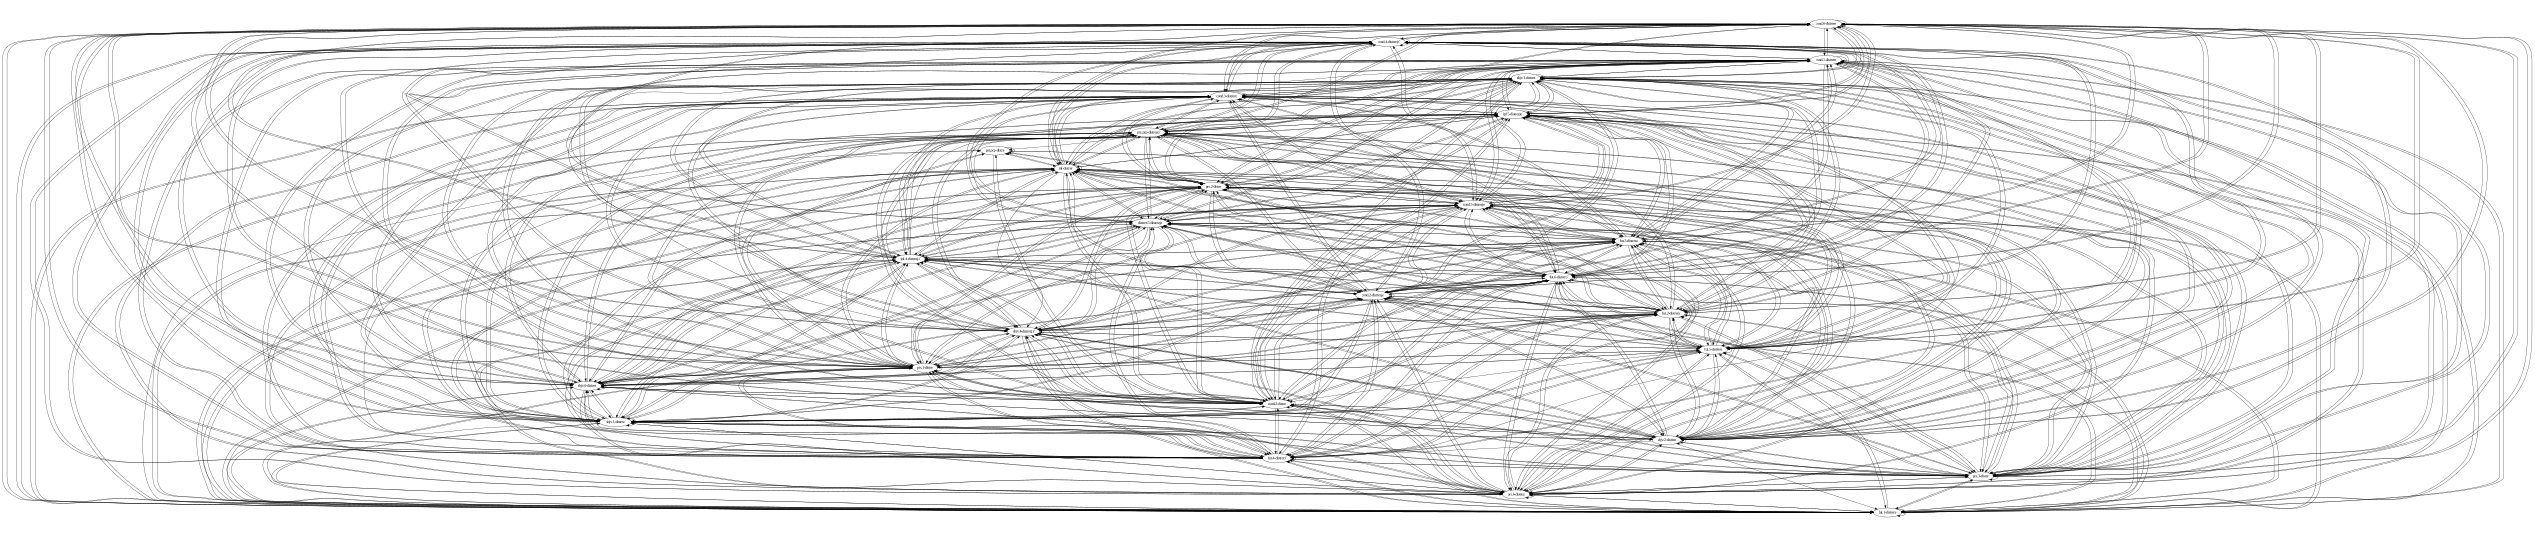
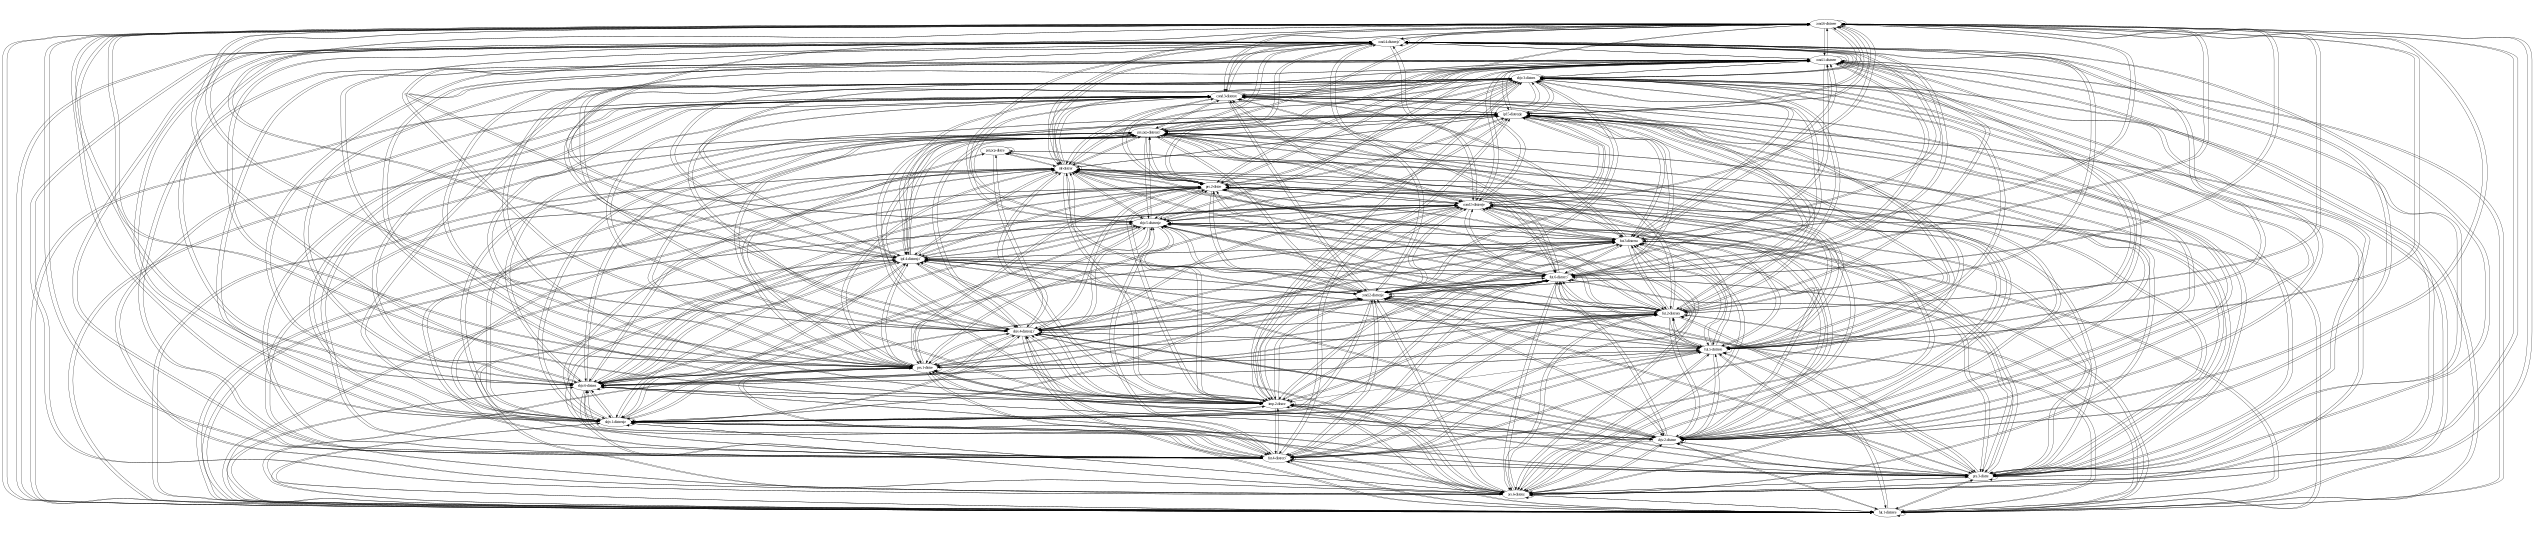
  digraph {
    fontname="Liberation Serif"
    node [fontname="Liberation Serif" tense=cond weight=1.0]
    edge [fontname="Liberation Serif" weight=1.0]
    n1 [cell="cond.6" label="cond.6-distrere"]
    n2 [cell="cond.4" label="cond.4-distrerjɔ̃"]
    n3 [cell="fut.1" label="fut.1-distrere" tense=fut]
    n4 [cell="prs.6" label="prs.6-distrez" tense=prs]
    n5 [cell=inf label="inf-distrer" tense=inf]
    n6 [cell="prs.3" label="prs.3-distre" tense=prs]
    n7 [cell="fut.4" label="fut.4-distrerɔ̃" tense=fut]
    n8 [cell="sbjv.2" label="sbjv.2-distrez" tense=sbjv]
-   n9 [cell="sbjv.1" label="sbjv.1-distrez" tense=sbjv]
-   n10 [cell="imp.2" label="cond.2-distre" tense=imp]
+   n9 [cell="sbjv.1" label="sbjv.1-distrezje" tense=sbjv]
+   n10 [cell="imp.2" label="imp.2-distre" tense=imp]
    n11 [cell="sbjv.6" label="sbjv.6-distrez" tense=sbjv]
    n12 [cell="prs.1" label="prs.1-distre" tense=prs]
    n13 [cell="fut.5" label="fut.5-distrere" tense=fut]
    n14 [cell="sbjv.4" label="sbjv.4-distrezjɔ̃" tense=sbjv]
    n15 [cell="fut.2" label="fut.2-distrera" tense=fut]
    n16 [cell="cond.2" label="cond.2-distrezje"]
    n17 [cell="fut.6" label="fut.6-distrerɔ̃" tense=fut]
    n18 [cell="ipf.4" label="ipf.4-distrezjɔ̃" tense=ipf]
    n19 [cell="fut.3" label="fut.3-distrera" tense=fut]
-   n20 [cell="sbjv.5" label="distrer.5-distrezje" tense=sbjv]
+   n20 [cell="sbjv.5" label="sbjv.5-distrezje" tense=sbjv]
    n21 [cell="cond.5" label="cond.5-distrerje"]
    n22 [cell="prs.2" label="prs.2-distre" tense=prs]
    n23 [cell="prs.pcp" label="prs.pcp-distrezɑ̃" tense="prs.pcp"]
    n24 [cell="ipf.5" label="ipf.5-distrezje" tense=ipf]
    n25 [cell="cond.3" label="cond.3-distrere"]
    n26 [cell="sbjv.3" label="sbjv.3-distrez" tense=sbjv]
    n27 [cell="cond.1" label="cond.1-distrere"]
    n28 [cell="pst.pcp" label="pst.pcp-distre" tense="pst.pcp"]
    n1 -> n1
    n1 -> n2
    n1 -> n3
    n1 -> n4 [weight=0.33]
    n1 -> n5 [weight=0.67]
    n1 -> n6
    n1 -> n7
    n1 -> n8 [weight=0.33]
    n1 -> n9 [weight=0.33]
    n1 -> n10
    n1 -> n11 [weight=0.33]
    n1 -> n12
    n1 -> n13
    n1 -> n14 [weight=0.2]
    n1 -> n15
    n1 -> n16
    n1 -> n17
    n1 -> n18 [weight=0.05]
    n1 -> n19
    n1 -> n20 [weight=0.2]
    n1 -> n21
    n1 -> n22
    n1 -> n23 [weight=0.18]
    n1 -> n24 [weight=0.05]
    n1 -> n25
    n1 -> n26 [weight=0.33]
    n1 -> n27
    n2 -> n1
    n2 -> n2
    n2 -> n3
    n2 -> n4 [weight=0.33]
    n2 -> n5 [weight=0.67]
    n2 -> n6
    n2 -> n7
    n2 -> n8 [weight=0.33]
    n2 -> n9 [weight=0.33]
    n2 -> n10
    n2 -> n11 [weight=0.33]
    n2 -> n12
    n2 -> n13
    n2 -> n14 [weight=0.2]
    n2 -> n15
    n2 -> n16
    n2 -> n17
    n2 -> n18 [weight=0.05]
    n2 -> n19
    n2 -> n20 [weight=0.2]
    n2 -> n21
    n2 -> n22
    n2 -> n23 [weight=0.18]
    n2 -> n24 [weight=0.05]
    n2 -> n25
    n2 -> n26 [weight=0.33]
    n2 -> n27
    n3 -> n1
    n3 -> n2
    n3 -> n3
    n3 -> n4 [weight=0.33]
    n3 -> n5 [weight=0.67]
    n3 -> n6
    n3 -> n7
-   n3 -> n28 [weight=0.33]
+   n3 -> n8 [weight=0.33]
    n3 -> n9 [weight=0.33]
    n3 -> n10
    n3 -> n11 [weight=0.33]
    n3 -> n12
    n3 -> n13
    n3 -> n14 [weight=0.17]
    n3 -> n15
    n3 -> n16
    n3 -> n17
    n3 -> n18 [weight=0.05]
    n3 -> n19
    n3 -> n20 [weight=0.17]
    n3 -> n21
    n3 -> n22
    n3 -> n23 [weight=0.18]
    n3 -> n24 [weight=0.05]
    n3 -> n25
    n3 -> n26 [weight=0.33]
    n3 -> n27
    n4 -> n1 [weight=0.16]
    n4 -> n2 [weight=0.16]
    n4 -> n3 [weight=0.16]
    n4 -> n4
    n4 -> n5 [weight=0.16]
    n4 -> n6 [weight=0.1]
    n4 -> n7 [weight=0.16]
    n4 -> n8
    n4 -> n9
    n4 -> n10 [weight=0.1]
    n4 -> n11
    n4 -> n12 [weight=0.1]
    n4 -> n13 [weight=0.16]
    n4 -> n14
    n4 -> n15 [weight=0.16]
    n4 -> n16 [weight=0.16]
    n4 -> n17 [weight=0.16]
    n4 -> n18
    n4 -> n19 [weight=0.16]
    n4 -> n20
    n4 -> n21 [weight=0.16]
    n4 -> n22 [weight=0.1]
    n4 -> n23
    n4 -> n24
    n4 -> n25 [weight=0.16]
    n4 -> n26
    n4 -> n27 [weight=0.16]
    n5 -> n1
    n5 -> n2
    n5 -> n3
    n5 -> n4
    n5 -> n5
    n5 -> n6
    n5 -> n7
    n5 -> n8
    n5 -> n9
    n5 -> n10
    n5 -> n11
    n5 -> n12
    n5 -> n13
    n5 -> n14
    n5 -> n15
    n5 -> n16
    n5 -> n17
    n5 -> n18
    n5 -> n19
    n5 -> n20
    n5 -> n21
    n5 -> n22
    n5 -> n23
    n5 -> n24
    n5 -> n25
    n5 -> n26
    n5 -> n27
    n5 -> n28
    n6 -> n1 [weight=0.28]
    n6 -> n2 [weight=0.28]
    n6 -> n3 [weight=0.28]
    n6 -> n4 [weight=0.0]
    n6 -> n5 [weight=0.15]
    n6 -> n6
    n6 -> n7 [weight=0.28]
    n6 -> n8 [weight=0.0]
    n6 -> n9 [weight=0.0]
    n6 -> n10
    n6 -> n11 [weight=0.0]
    n6 -> n12
    n6 -> n13 [weight=0.28]
    n6 -> n14 [weight=0.0]
    n6 -> n15 [weight=0.28]
    n6 -> n16 [weight=0.28]
    n6 -> n17 [weight=0.28]
    n6 -> n18 [weight=0.11]
    n6 -> n19 [weight=0.28]
    n6 -> n20 [weight=0.0]
    n6 -> n21 [weight=0.28]
    n6 -> n22
    n6 -> n23 [weight=0.0]
    n6 -> n24 [weight=0.11]
    n6 -> n25 [weight=0.28]
    n6 -> n26 [weight=0.0]
    n6 -> n27 [weight=0.28]
    n6 -> n28 [weight=0.11]
    n7 -> n1
    n7 -> n2
    n7 -> n3
    n7 -> n4 [weight=0.33]
    n7 -> n5 [weight=0.67]
    n7 -> n6
    n7 -> n7
    n7 -> n9 [weight=0.33]
    n7 -> n10
    n7 -> n11 [weight=0.33]
    n7 -> n12
    n7 -> n13
    n7 -> n14 [weight=0.17]
    n7 -> n15
    n7 -> n16
    n7 -> n17
    n7 -> n18 [weight=0.05]
    n7 -> n19
    n7 -> n20 [weight=0.17]
    n7 -> n21
    n7 -> n22
    n7 -> n23 [weight=0.18]
-   n7 -> n28 [weight=0.05]
+   n7 -> n24 [weight=0.05]
    n7 -> n25
    n7 -> n26 [weight=0.33]
    n7 -> n27
    n8 -> n1 [weight=0.16]
    n8 -> n2 [weight=0.16]
    n8 -> n3 [weight=0.16]
    n8 -> n4
    n8 -> n5 [weight=0.16]
    n8 -> n6 [weight=0.1]
    n8 -> n7 [weight=0.16]
    n8 -> n8
    n8 -> n9
    n8 -> n10 [weight=0.1]
    n8 -> n11
    n8 -> n12 [weight=0.1]
    n8 -> n13 [weight=0.16]
    n8 -> n14
    n8 -> n15 [weight=0.16]
    n8 -> n16 [weight=0.16]
    n8 -> n17 [weight=0.16]
    n8 -> n18
    n8 -> n19 [weight=0.16]
    n8 -> n20
    n8 -> n21 [weight=0.16]
    n8 -> n22 [weight=0.1]
    n8 -> n23
    n8 -> n24
    n8 -> n25 [weight=0.16]
    n8 -> n26
    n8 -> n27 [weight=0.16]
    n9 -> n1 [weight=0.16]
    n9 -> n2 [weight=0.16]
    n9 -> n3 [weight=0.16]
    n9 -> n4
    n9 -> n5 [weight=0.16]
    n9 -> n6 [weight=0.1]
    n9 -> n7 [weight=0.16]
    n9 -> n8
    n9 -> n9
    n9 -> n10 [weight=0.1]
    n9 -> n11
    n9 -> n12 [weight=0.1]
    n9 -> n13 [weight=0.16]
    n9 -> n14
    n9 -> n15 [weight=0.16]
    n9 -> n16 [weight=0.16]
    n9 -> n17 [weight=0.16]
    n9 -> n18
    n9 -> n19 [weight=0.16]
    n9 -> n20
    n9 -> n21 [weight=0.16]
    n9 -> n22 [weight=0.1]
    n9 -> n23
    n9 -> n24
    n9 -> n25 [weight=0.16]
    n9 -> n26
    n9 -> n27 [weight=0.16]
    n10 -> n1 [weight=0.28]
    n10 -> n2 [weight=0.28]
    n10 -> n3 [weight=0.28]
    n10 -> n4 [weight=0.0]
    n10 -> n5 [weight=0.15]
    n10 -> n6
    n10 -> n7 [weight=0.28]
    n10 -> n8 [weight=0.0]
    n10 -> n9 [weight=0.0]
    n10 -> n10
    n10 -> n11 [weight=0.0]
    n10 -> n12
    n10 -> n14 [weight=0.0]
    n10 -> n15 [weight=0.28]
    n10 -> n16 [weight=0.28]
    n10 -> n17 [weight=0.28]
    n10 -> n18 [weight=0.0]
    n10 -> n19 [weight=0.28]
    n10 -> n20 [weight=0.0]
    n10 -> n21 [weight=0.28]
    n10 -> n22
    n10 -> n23 [weight=0.0]
    n10 -> n24 [weight=0.0]
    n10 -> n25 [weight=0.28]
    n10 -> n26 [weight=0.0]
    n10 -> n27 [weight=0.28]
    n10 -> n28 [weight=0.11]
    n11 -> n1 [weight=0.16]
    n11 -> n2 [weight=0.16]
    n11 -> n3 [weight=0.16]
    n11 -> n4
    n11 -> n5 [weight=0.16]
    n11 -> n6 [weight=0.1]
    n11 -> n7 [weight=0.16]
    n11 -> n8
    n11 -> n9
    n11 -> n10 [weight=0.1]
    n11 -> n11
    n11 -> n12 [weight=0.1]
    n11 -> n13 [weight=0.16]
    n11 -> n14
    n11 -> n15 [weight=0.16]
    n11 -> n16 [weight=0.16]
    n11 -> n17 [weight=0.16]
    n11 -> n18
    n11 -> n19 [weight=0.16]
    n11 -> n20
    n11 -> n21 [weight=0.16]
    n11 -> n22 [weight=0.1]
    n11 -> n23
    n11 -> n24
    n11 -> n25 [weight=0.16]
    n11 -> n26
    n11 -> n27 [weight=0.16]
    n12 -> n1 [weight=0.28]
    n12 -> n2 [weight=0.28]
    n12 -> n3 [weight=0.28]
    n12 -> n4 [weight=0.0]
    n12 -> n5 [weight=0.15]
    n12 -> n6
    n12 -> n7 [weight=0.28]
    n12 -> n8 [weight=0.0]
    n12 -> n9 [weight=0.0]
    n12 -> n10
    n12 -> n11 [weight=0.0]
    n12 -> n12
    n12 -> n13 [weight=0.28]
    n12 -> n14 [weight=0.0]
    n12 -> n15 [weight=0.28]
    n12 -> n16 [weight=0.28]
    n12 -> n17 [weight=0.28]
    n12 -> n18 [weight=0.0]
    n12 -> n19 [weight=0.28]
    n12 -> n20 [weight=0.0]
    n12 -> n21 [weight=0.28]
    n12 -> n22
    n12 -> n23 [weight=0.0]
    n12 -> n24 [weight=0.0]
    n12 -> n25 [weight=0.28]
    n12 -> n26 [weight=0.0]
    n12 -> n27 [weight=0.28]
    n12 -> n28 [weight=0.11]
    n13 -> n1
    n13 -> n2
    n13 -> n3
    n13 -> n4 [weight=0.33]
    n13 -> n5 [weight=0.67]
    n13 -> n6
    n13 -> n7
    n13 -> n8 [weight=0.33]
    n13 -> n9 [weight=0.33]
    n13 -> n10
    n13 -> n11 [weight=0.33]
    n13 -> n12
    n13 -> n13
    n13 -> n14 [weight=0.17]
    n13 -> n15
    n13 -> n16
    n13 -> n17
    n13 -> n18 [weight=0.05]
    n13 -> n19
    n13 -> n20 [weight=0.17]
    n13 -> n21
    n13 -> n22
    n13 -> n23 [weight=0.18]
    n13 -> n24 [weight=0.05]
    n13 -> n25
    n13 -> n26 [weight=0.33]
    n13 -> n27
    n14 -> n1 [weight=0.11]
    n14 -> n2 [weight=0.16]
    n14 -> n3 [weight=0.11]
    n14 -> n4 [weight=0.95]
+   n14 -> n5 [weight=0.2]
    n14 -> n6 [weight=0.1]
    n14 -> n7 [weight=0.11]
    n14 -> n8 [weight=0.95]
    n14 -> n9 [weight=0.95]
    n14 -> n10 [weight=0.1]
    n14 -> n11 [weight=0.95]
    n14 -> n12 [weight=0.1]
    n14 -> n13 [weight=0.11]
    n14 -> n14
    n14 -> n15 [weight=0.11]
    n14 -> n16 [weight=0.11]
    n14 -> n17 [weight=0.11]
    n14 -> n18
    n14 -> n19 [weight=0.11]
    n14 -> n20
    n14 -> n21 [weight=0.16]
    n14 -> n22 [weight=0.1]
    n14 -> n23 [weight=0.92]
    n14 -> n24
    n14 -> n25 [weight=0.11]
    n14 -> n26 [weight=0.95]
    n14 -> n27 [weight=0.11]
    n15 -> n1
    n15 -> n2
    n15 -> n3
    n15 -> n4 [weight=0.33]
    n15 -> n5 [weight=0.67]
    n15 -> n6
    n15 -> n7
    n15 -> n8 [weight=0.33]
    n15 -> n9 [weight=0.33]
    n15 -> n10
    n15 -> n11 [weight=0.33]
    n15 -> n12
    n15 -> n13
    n15 -> n14 [weight=0.17]
    n15 -> n15
    n15 -> n16
    n15 -> n17
    n15 -> n18 [weight=0.05]
    n15 -> n19
    n15 -> n20 [weight=0.17]
    n15 -> n21
    n15 -> n22
    n15 -> n23 [weight=0.18]
    n15 -> n24 [weight=0.05]
    n15 -> n25
    n15 -> n26 [weight=0.33]
    n15 -> n27
    n16 -> n1
    n16 -> n2
    n16 -> n3
    n16 -> n4 [weight=0.33]
    n16 -> n5 [weight=0.67]
    n16 -> n6
    n16 -> n7
    n16 -> n8 [weight=0.33]
    n16 -> n9 [weight=0.33]
    n16 -> n10
    n16 -> n11 [weight=0.33]
    n16 -> n12
    n16 -> n13
    n16 -> n14 [weight=0.2]
    n16 -> n15
    n16 -> n16
    n16 -> n17
    n16 -> n18 [weight=0.05]
    n16 -> n19
    n16 -> n20 [weight=0.2]
    n16 -> n21
    n16 -> n22
    n16 -> n23 [weight=0.18]
    n16 -> n24 [weight=0.05]
    n16 -> n25
    n16 -> n26 [weight=0.33]
    n16 -> n27
    n17 -> n1
    n17 -> n2
    n17 -> n3
    n17 -> n4 [weight=0.33]
    n17 -> n5 [weight=0.67]
    n17 -> n6
    n17 -> n7
    n17 -> n8 [weight=0.33]
    n17 -> n9 [weight=0.33]
    n17 -> n10
    n17 -> n11 [weight=0.33]
    n17 -> n12
    n17 -> n13
    n17 -> n14 [weight=0.17]
    n17 -> n15
    n17 -> n16
    n17 -> n17
    n17 -> n18 [weight=0.05]
    n17 -> n19
    n17 -> n20 [weight=0.17]
    n17 -> n21
    n17 -> n22
    n17 -> n23 [weight=0.18]
    n17 -> n24 [weight=0.05]
    n17 -> n25
    n17 -> n26 [weight=0.33]
    n17 -> n27
    n18 -> n1 [weight=0.12]
    n18 -> n2 [weight=0.17]
    n18 -> n3 [weight=0.12]
    n18 -> n4 [weight=0.95]
    n18 -> n5 [weight=0.16]
    n18 -> n6 [weight=0.1]
    n18 -> n7 [weight=0.12]
    n18 -> n8 [weight=0.95]
    n18 -> n9 [weight=0.95]
    n18 -> n10 [weight=0.1]
    n18 -> n11 [weight=0.95]
    n18 -> n12 [weight=0.1]
    n18 -> n13 [weight=0.12]
    n18 -> n14
    n18 -> n15 [weight=0.12]
    n18 -> n16 [weight=0.12]
    n18 -> n17 [weight=0.12]
    n18 -> n18
    n18 -> n19 [weight=0.12]
    n18 -> n20
    n18 -> n21 [weight=0.17]
    n18 -> n22 [weight=0.1]
    n18 -> n23 [weight=0.92]
    n18 -> n24
    n18 -> n25 [weight=0.12]
    n18 -> n26 [weight=0.95]
    n18 -> n27 [weight=0.12]
    n19 -> n1
    n19 -> n2
    n19 -> n3
    n19 -> n4 [weight=0.33]
    n19 -> n5 [weight=0.67]
    n19 -> n6
    n19 -> n7
    n19 -> n8 [weight=0.33]
    n19 -> n9 [weight=0.33]
    n19 -> n10
    n19 -> n11 [weight=0.33]
    n19 -> n12
    n19 -> n13
    n19 -> n14 [weight=0.17]
    n19 -> n15
    n19 -> n16
    n19 -> n17
    n19 -> n18 [weight=0.05]
    n19 -> n19
    n19 -> n20 [weight=0.17]
    n19 -> n21
    n19 -> n22
    n19 -> n23 [weight=0.18]
    n19 -> n24 [weight=0.05]
    n19 -> n25
    n19 -> n26 [weight=0.33]
    n19 -> n27
    n20 -> n1 [weight=0.11]
    n20 -> n2 [weight=0.16]
    n20 -> n3 [weight=0.11]
    n20 -> n4 [weight=0.95]
    n20 -> n5 [weight=0.2]
    n20 -> n6 [weight=0.1]
    n20 -> n7 [weight=0.11]
    n20 -> n8 [weight=0.95]
    n20 -> n9 [weight=0.95]
    n20 -> n10 [weight=0.1]
    n20 -> n11 [weight=0.95]
    n20 -> n12 [weight=0.1]
    n20 -> n13 [weight=0.11]
    n20 -> n14
    n20 -> n15 [weight=0.11]
    n20 -> n16 [weight=0.11]
    n20 -> n17 [weight=0.11]
    n20 -> n18
    n20 -> n19 [weight=0.11]
    n20 -> n20
    n20 -> n21 [weight=0.16]
    n20 -> n22 [weight=0.1]
    n20 -> n23 [weight=0.92]
    n20 -> n24
    n20 -> n25 [weight=0.11]
    n20 -> n26 [weight=0.95]
    n20 -> n27 [weight=0.11]
    n21 -> n1
    n21 -> n2
    n21 -> n3
    n21 -> n4 [weight=0.33]
    n21 -> n5 [weight=0.67]
    n21 -> n6
    n21 -> n7
    n21 -> n8 [weight=0.33]
    n21 -> n9 [weight=0.33]
    n21 -> n10
    n21 -> n11 [weight=0.33]
    n21 -> n12
    n21 -> n13
    n21 -> n14 [weight=0.2]
    n21 -> n15
    n21 -> n16
    n21 -> n17
    n21 -> n18 [weight=0.05]
    n21 -> n19
    n21 -> n20 [weight=0.2]
    n21 -> n21
    n21 -> n22
    n21 -> n23 [weight=0.18]
    n21 -> n24 [weight=0.05]
    n21 -> n25
    n21 -> n26 [weight=0.33]
    n21 -> n27
    n22 -> n1 [weight=0.28]
    n22 -> n2 [weight=0.28]
    n22 -> n3 [weight=0.28]
    n22 -> n4 [weight=0.0]
    n22 -> n5 [weight=0.15]
    n22 -> n6
    n22 -> n7 [weight=0.28]
    n22 -> n8 [weight=0.0]
    n22 -> n9 [weight=0.0]
    n22 -> n10
    n22 -> n11 [weight=0.0]
    n22 -> n12
    n22 -> n13 [weight=0.28]
    n22 -> n14 [weight=0.0]
    n22 -> n15 [weight=0.28]
    n22 -> n16 [weight=0.28]
    n22 -> n17 [weight=0.28]
    n22 -> n18 [weight=0.11]
    n22 -> n19 [weight=0.28]
    n22 -> n20 [weight=0.0]
    n22 -> n21 [weight=0.28]
    n22 -> n22
    n22 -> n23 [weight=0.0]
    n22 -> n24 [weight=0.11]
    n22 -> n25 [weight=0.28]
    n22 -> n26 [weight=0.0]
    n22 -> n27 [weight=0.28]
    n22 -> n28 [weight=0.11]
    n23 -> n1 [weight=0.17]
    n23 -> n2 [weight=0.17]
    n23 -> n3 [weight=0.17]
    n23 -> n4
    n23 -> n5 [weight=0.2]
    n23 -> n6 [weight=0.1]
    n23 -> n7 [weight=0.17]
    n23 -> n8
    n23 -> n9
    n23 -> n10 [weight=0.1]
    n23 -> n11
    n23 -> n12 [weight=0.1]
    n23 -> n13 [weight=0.17]
    n23 -> n14
    n23 -> n15 [weight=0.17]
    n23 -> n16 [weight=0.17]
    n23 -> n17 [weight=0.17]
-   n23 -> n28
+   n23 -> n18
    n23 -> n19 [weight=0.17]
    n23 -> n20
    n23 -> n21 [weight=0.17]
    n23 -> n22 [weight=0.1]
    n23 -> n23
    n23 -> n24
    n23 -> n25 [weight=0.17]
    n23 -> n26
    n23 -> n27 [weight=0.17]
    n24 -> n1 [weight=0.12]
    n24 -> n2 [weight=0.17]
    n24 -> n3 [weight=0.12]
    n24 -> n4 [weight=0.95]
    n24 -> n5 [weight=0.16]
    n24 -> n6 [weight=0.1]
    n24 -> n7 [weight=0.12]
    n24 -> n8 [weight=0.95]
    n24 -> n9 [weight=0.95]
    n24 -> n10 [weight=0.1]
    n24 -> n11 [weight=0.95]
    n24 -> n12 [weight=0.1]
    n24 -> n13 [weight=0.12]
    n24 -> n14
    n24 -> n15 [weight=0.12]
    n24 -> n16 [weight=0.12]
    n24 -> n17 [weight=0.12]
    n24 -> n18
    n24 -> n19 [weight=0.12]
    n24 -> n20
    n24 -> n21 [weight=0.17]
    n24 -> n22 [weight=0.1]
    n24 -> n23 [weight=0.92]
    n24 -> n24
    n24 -> n25 [weight=0.12]
    n24 -> n26 [weight=0.95]
    n24 -> n27 [weight=0.12]
    n25 -> n1
    n25 -> n2
    n25 -> n3
    n25 -> n4 [weight=0.33]
    n25 -> n5 [weight=0.67]
    n25 -> n6
    n25 -> n7
    n25 -> n8 [weight=0.33]
    n25 -> n9 [weight=0.33]
    n25 -> n10
    n25 -> n11 [weight=0.33]
    n25 -> n12
    n25 -> n13
    n25 -> n14 [weight=0.2]
    n25 -> n15
    n25 -> n16
    n25 -> n17
    n25 -> n18 [weight=0.05]
    n25 -> n19
    n25 -> n20 [weight=0.2]
    n25 -> n21
    n25 -> n22
    n25 -> n23 [weight=0.18]
    n25 -> n24 [weight=0.05]
    n25 -> n25
    n25 -> n26 [weight=0.33]
    n25 -> n27
    n26 -> n1 [weight=0.16]
+   n26 -> n2 [weight=0.16]
    n26 -> n3 [weight=0.16]
    n26 -> n4
    n26 -> n5 [weight=0.16]
    n26 -> n6 [weight=0.1]
    n26 -> n7 [weight=0.16]
    n26 -> n8
    n26 -> n9
    n26 -> n10 [weight=0.1]
    n26 -> n11
    n26 -> n12 [weight=0.1]
    n26 -> n13 [weight=0.16]
    n26 -> n14
    n26 -> n15 [weight=0.16]
    n26 -> n16 [weight=0.16]
    n26 -> n17 [weight=0.16]
    n26 -> n18
    n26 -> n19 [weight=0.16]
    n26 -> n20
    n26 -> n21 [weight=0.16]
    n26 -> n22 [weight=0.1]
    n26 -> n23
    n26 -> n24
    n26 -> n25 [weight=0.16]
    n26 -> n26
    n26 -> n27 [weight=0.16]
    n27 -> n1
    n27 -> n2
    n27 -> n3
    n27 -> n4 [weight=0.33]
    n27 -> n5 [weight=0.67]
    n27 -> n6
    n27 -> n7
    n27 -> n8 [weight=0.33]
    n27 -> n9 [weight=0.33]
    n27 -> n10
    n27 -> n11 [weight=0.33]
    n27 -> n12
    n27 -> n13
+   n27 -> n14 [weight=0.2]
    n27 -> n15
    n27 -> n16
    n27 -> n17
    n27 -> n18 [weight=0.05]
    n27 -> n19
    n27 -> n20 [weight=0.2]
    n27 -> n21
    n27 -> n22
    n27 -> n23 [weight=0.18]
    n27 -> n24 [weight=0.05]
    n27 -> n25
    n27 -> n26 [weight=0.33]
    n27 -> n27
    n28 -> n5 [weight=0.07]
    n28 -> n6 [weight=0.0]
    n28 -> n10 [weight=0.0]
    n28 -> n12 [weight=0.0]
    n28 -> n22 [weight=0.0]
    n28 -> n28
  }
